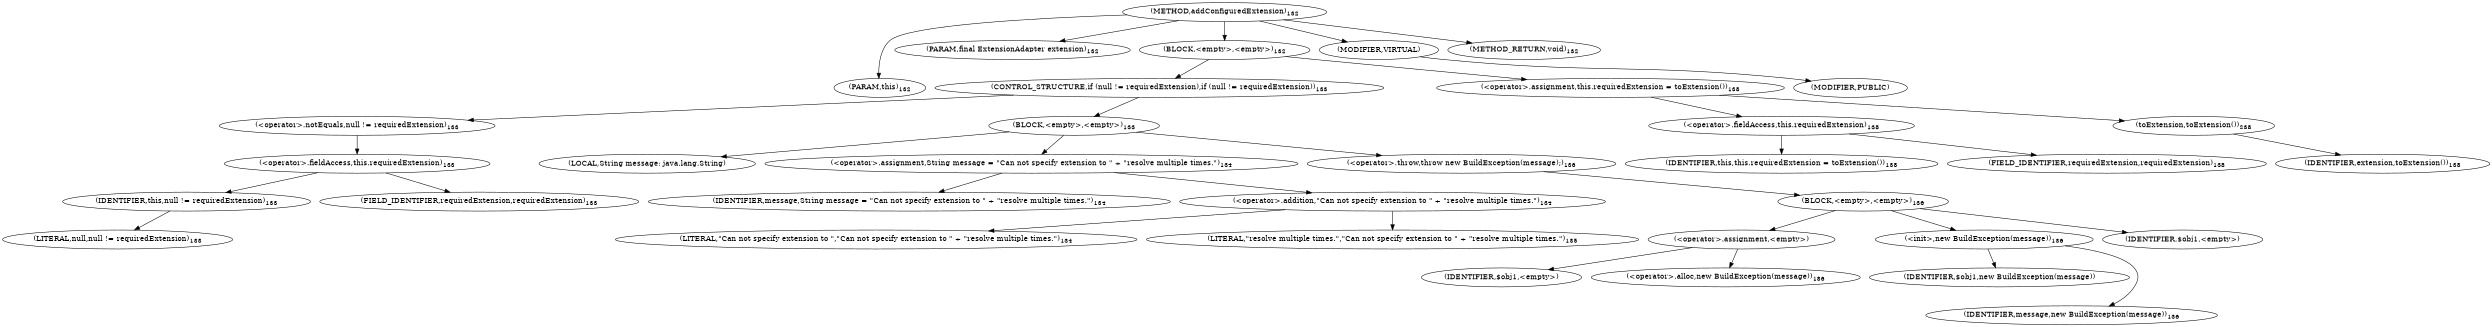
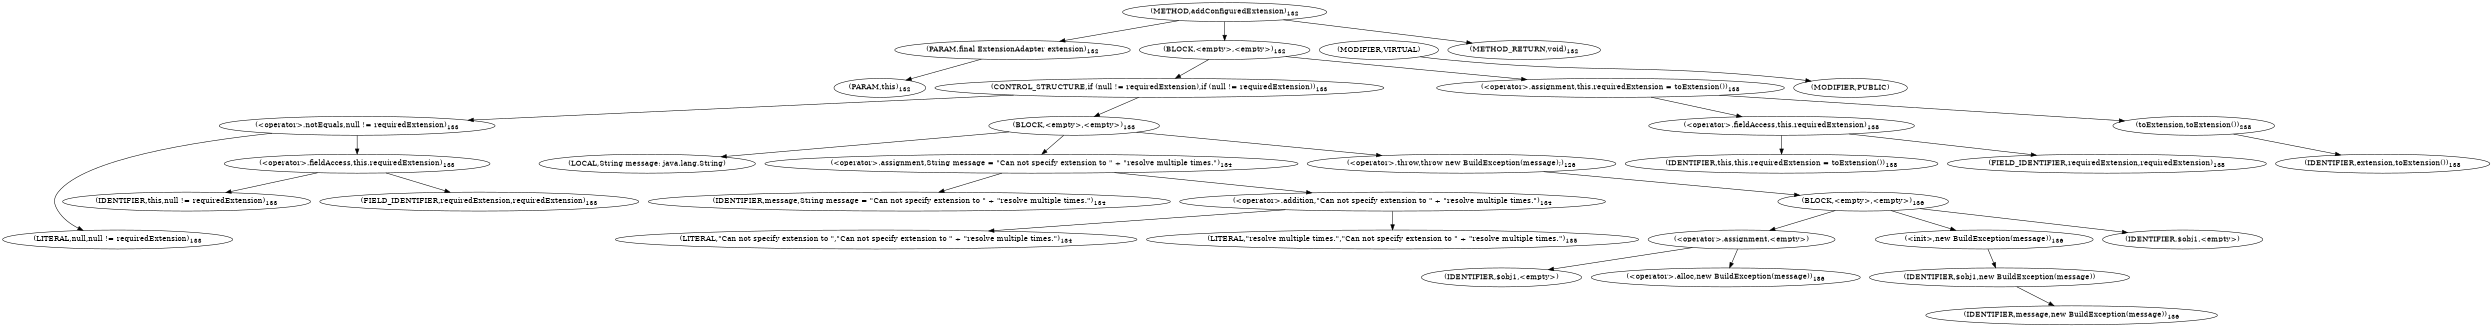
  digraph {
    n1 [label=<(METHOD,addConfiguredExtension)<SUB>132</SUB>>]
    n2 [label=<(PARAM,this)<SUB>132</SUB>>]
    n3 [label=<(PARAM,final ExtensionAdapter extension)<SUB>132</SUB>>]
    n4 [label=<(BLOCK,&lt;empty&gt;,&lt;empty&gt;)<SUB>132</SUB>>]
    n5 [label=<(MODIFIER,VIRTUAL)>]
    n6 [label=<(METHOD_RETURN,void)<SUB>132</SUB>>]
    n7 [label=<(CONTROL_STRUCTURE,if (null != requiredExtension),if (null != requiredExtension))<SUB>133</SUB>>]
    n8 [label=<(&lt;operator&gt;.assignment,this.requiredExtension = toExtension())<SUB>138</SUB>>]
    n9 [label=<(MODIFIER,PUBLIC)>]
    n10 [label=<(&lt;operator&gt;.notEquals,null != requiredExtension)<SUB>133</SUB>>]
    n11 [label=<(BLOCK,&lt;empty&gt;,&lt;empty&gt;)<SUB>133</SUB>>]
    n12 [label=<(&lt;operator&gt;.fieldAccess,this.requiredExtension)<SUB>138</SUB>>]
    n13 [label=<(toExtension,toExtension())<SUB>238</SUB>>]
    n14 [label=<(LITERAL,null,null != requiredExtension)<SUB>133</SUB>>]
    n15 [label=<(&lt;operator&gt;.fieldAccess,this.requiredExtension)<SUB>133</SUB>>]
    n16 [label=<(LOCAL,String message: java.lang.String)>]
    n17 [label=<(&lt;operator&gt;.assignment,String message = &quot;Can not specify extension to &quot; + &quot;resolve multiple times.&quot;)<SUB>134</SUB>>]
-   n18 [label=<(&lt;operator&gt;.throw,throw new BuildException(message);)<SUB>136</SUB>>]
+   n18 [label=<(&lt;operator&gt;.throw,throw new BuildException(message);)<SUB>126</SUB>>]
    n19 [label=<(IDENTIFIER,this,null != requiredExtension)<SUB>133</SUB>>]
    n20 [label=<(FIELD_IDENTIFIER,requiredExtension,requiredExtension)<SUB>133</SUB>>]
    n21 [label=<(IDENTIFIER,message,String message = &quot;Can not specify extension to &quot; + &quot;resolve multiple times.&quot;)<SUB>134</SUB>>]
    n22 [label=<(&lt;operator&gt;.addition,&quot;Can not specify extension to &quot; + &quot;resolve multiple times.&quot;)<SUB>134</SUB>>]
    n23 [label=<(BLOCK,&lt;empty&gt;,&lt;empty&gt;)<SUB>136</SUB>>]
    n24 [label=<(LITERAL,&quot;Can not specify extension to &quot;,&quot;Can not specify extension to &quot; + &quot;resolve multiple times.&quot;)<SUB>134</SUB>>]
    n25 [label=<(LITERAL,&quot;resolve multiple times.&quot;,&quot;Can not specify extension to &quot; + &quot;resolve multiple times.&quot;)<SUB>135</SUB>>]
    n26 [label=<(&lt;operator&gt;.assignment,&lt;empty&gt;)>]
    n27 [label=<(&lt;init&gt;,new BuildException(message))<SUB>136</SUB>>]
    n28 [label=<(IDENTIFIER,$obj1,&lt;empty&gt;)>]
    n29 [label=<(IDENTIFIER,$obj1,&lt;empty&gt;)>]
    n30 [label=<(&lt;operator&gt;.alloc,new BuildException(message))<SUB>186</SUB>>]
    n31 [label=<(IDENTIFIER,$obj1,new BuildException(message))>]
    n32 [label=<(IDENTIFIER,message,new BuildException(message))<SUB>136</SUB>>]
    n33 [label=<(IDENTIFIER,this,this.requiredExtension = toExtension())<SUB>138</SUB>>]
    n34 [label=<(FIELD_IDENTIFIER,requiredExtension,requiredExtension)<SUB>138</SUB>>]
    n35 [label=<(IDENTIFIER,extension,toExtension())<SUB>138</SUB>>]
-   n1 -> n2
+   n3 -> n2
    n1 -> n3
    n1 -> n4
-   n1 -> n5
    n1 -> n6
    n4 -> n7
    n4 -> n8
    n5 -> n9
    n7 -> n10
    n7 -> n11
    n8 -> n12
    n8 -> n13
-   n19 -> n14
+   n10 -> n14
    n10 -> n15
    n11 -> n16
    n11 -> n17
    n11 -> n18
    n12 -> n33
    n12 -> n34
    n13 -> n35
    n15 -> n19
    n15 -> n20
    n17 -> n21
    n17 -> n22
    n18 -> n23
    n22 -> n24
    n22 -> n25
    n23 -> n26
    n23 -> n27
    n23 -> n28
    n26 -> n29
    n26 -> n30
    n27 -> n31
-   n27 -> n32
+   n31 -> n32
  }
